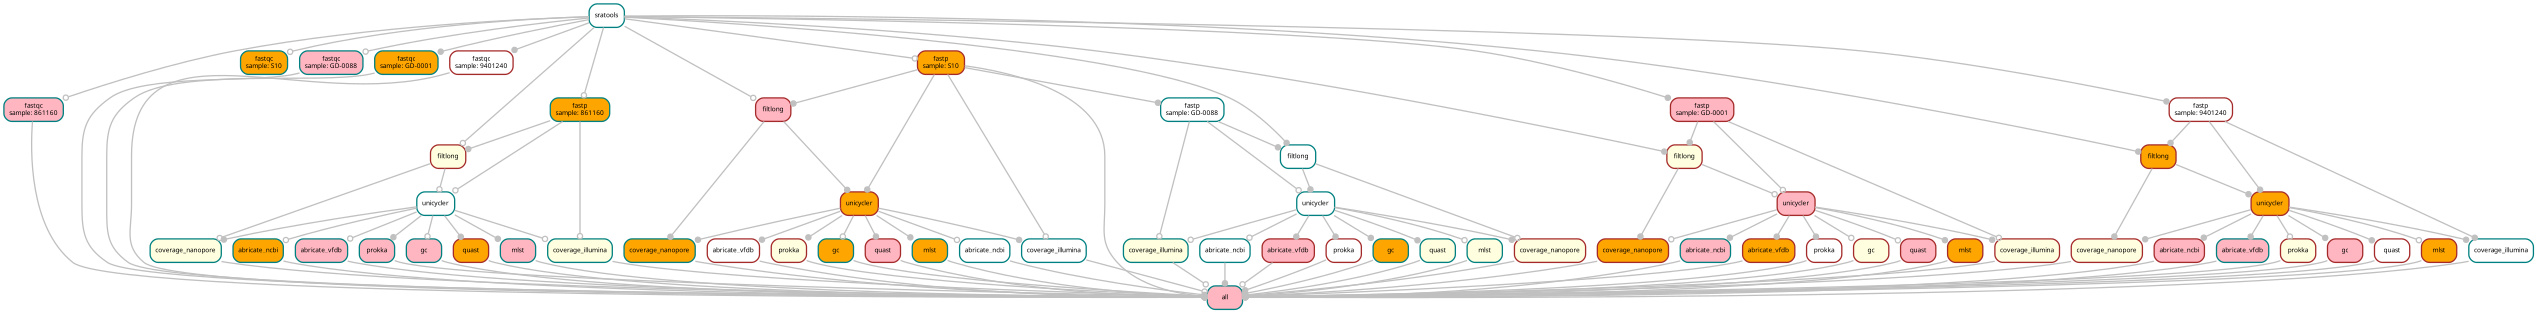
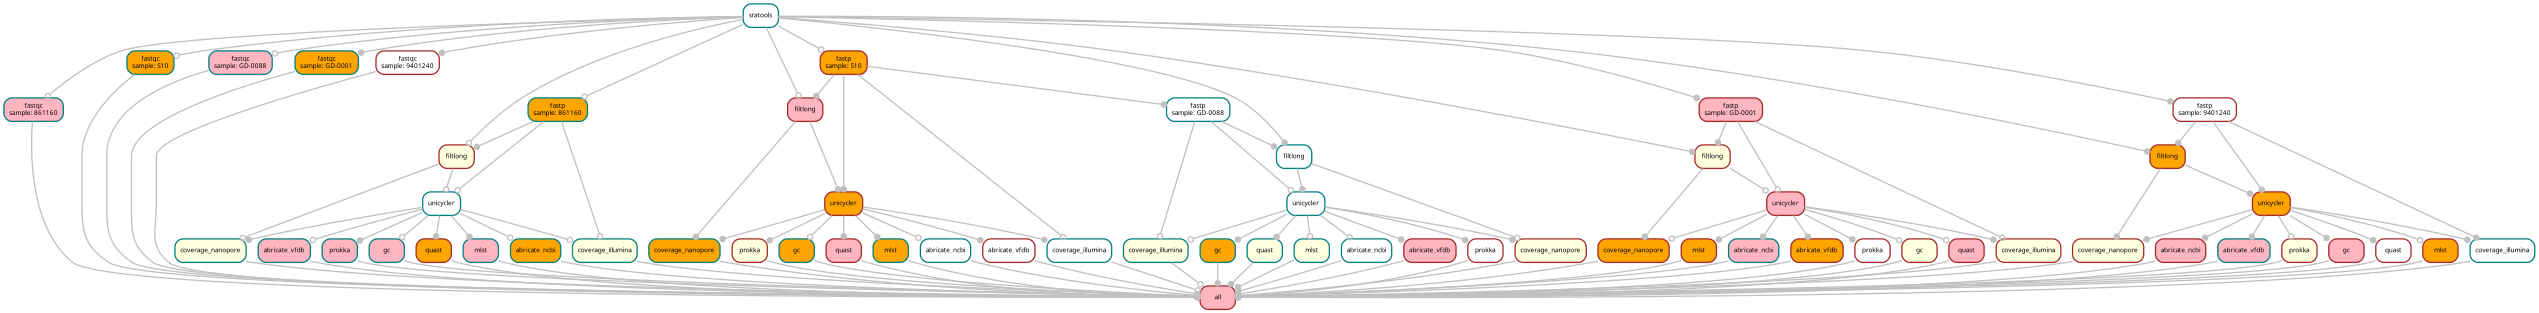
  digraph {
    bgcolor=white
    node [color=teal fillcolor=lightpink fontname=sans fontsize=10 penwidth=2 shape=box style="rounded,filled"]
    edge [arrowhead=dot color=grey penwidth=2]
-   n1 [label=all]
+   n1 [color=brown label=all]
    n2 [label="fastqc\nsample: 861160"]
    n3 [fillcolor=white label=sratools]
    n4 [fillcolor=orange label="fastqc\nsample: S10"]
    n5 [label="fastqc\nsample: GD-0088"]
    n6 [fillcolor=orange label="fastqc\nsample: GD-0001"]
    n7 [color=brown fillcolor=white label="fastqc\nsample: 9401240"]
    n8 [color=brown fillcolor=lightyellow label=filtlong]
    n9 [fillcolor=orange label="fastp\nsample: 861160"]
    n10 [color=brown label=filtlong]
    n11 [color=brown fillcolor=orange label="fastp\nsample: S10"]
    n12 [fillcolor=white label=filtlong]
    n13 [color=brown fillcolor=lightyellow label=filtlong]
    n14 [color=brown label="fastp\nsample: GD-0001"]
    n15 [color=brown fillcolor=orange label=filtlong]
    n16 [color=brown fillcolor=white label="fastp\nsample: 9401240"]
    n17 [fillcolor=white label=unicycler]
    n18 [fillcolor=lightyellow label=coverage_nanopore]
    n19 [fillcolor=lightyellow label=coverage_illumina]
    n20 [color=brown fillcolor=orange label=unicycler]
    n21 [fillcolor=orange label=coverage_nanopore]
    n22 [fillcolor=white label="fastp\nsample: GD-0088"]
    n23 [fillcolor=white label=coverage_illumina]
    n24 [fillcolor=white label=unicycler]
    n25 [color=brown fillcolor=lightyellow label=coverage_nanopore]
    n26 [fillcolor=lightyellow label=coverage_illumina]
    n27 [color=brown label=unicycler]
    n28 [color=brown fillcolor=orange label=coverage_nanopore]
    n29 [color=brown fillcolor=lightyellow label=coverage_illumina]
    n30 [color=brown fillcolor=orange label=unicycler]
    n31 [color=brown fillcolor=lightyellow label=coverage_nanopore]
    n32 [fillcolor=white label=coverage_illumina]
    n33 [color=brown fillcolor=orange label=quast]
    n34 [label=mlst]
    n35 [fillcolor=orange label=abricate_ncbi]
    n36 [label=abricate_vfdb]
    n37 [label=prokka]
    n38 [label=gc]
    n39 [color=brown label=quast]
    n40 [fillcolor=orange label=mlst]
    n41 [fillcolor=white label=abricate_ncbi]
    n42 [color=brown fillcolor=white label=abricate_vfdb]
    n43 [color=brown fillcolor=lightyellow label=prokka]
    n44 [fillcolor=orange label=gc]
    n45 [fillcolor=lightyellow label=quast]
    n46 [fillcolor=lightyellow label=mlst]
    n47 [fillcolor=white label=abricate_ncbi]
    n48 [color=brown label=abricate_vfdb]
    n49 [color=brown fillcolor=white label=prokka]
    n50 [fillcolor=orange label=gc]
    n51 [color=brown label=quast]
    n52 [color=brown fillcolor=orange label=mlst]
    n53 [label=abricate_ncbi]
    n54 [color=brown fillcolor=orange label=abricate_vfdb]
    n55 [color=brown fillcolor=white label=prokka]
    n56 [color=brown fillcolor=lightyellow label=gc]
    n57 [color=brown fillcolor=white label=quast]
    n58 [color=brown fillcolor=orange label=mlst]
    n59 [color=brown label=abricate_ncbi]
    n60 [label=abricate_vfdb]
    n61 [color=brown fillcolor=lightyellow label=prokka]
    n62 [color=brown label=gc]
    n2 -> n1
    n3 -> n2 [arrowhead=odot]
    n3 -> n4 [arrowhead=odot]
    n3 -> n5 [arrowhead=odot]
    n3 -> n6
    n3 -> n7
    n3 -> n8 [arrowhead=odot]
    n3 -> n9 [arrowhead=odot]
    n3 -> n10 [arrowhead=odot]
    n3 -> n11 [arrowhead=odot]
    n3 -> n12
    n3 -> n13
    n3 -> n14
    n3 -> n15
    n3 -> n16
-   n11 -> n1 [arrowhead=odot]
+   n4 -> n1 [arrowhead=odot]
    n5 -> n1
    n6 -> n1
    n7 -> n1
    n8 -> n17 [arrowhead=odot]
    n8 -> n18 [arrowhead=odot]
    n9 -> n8
    n9 -> n17 [arrowhead=odot]
    n9 -> n19 [arrowhead=odot]
    n10 -> n20
    n10 -> n21
    n11 -> n10
    n11 -> n20
    n11 -> n22
    n11 -> n23 [arrowhead=odot]
    n12 -> n24
    n12 -> n25 [arrowhead=odot]
    n13 -> n27 [arrowhead=odot]
    n13 -> n28
    n14 -> n13
    n14 -> n27 [arrowhead=odot]
    n14 -> n29 [arrowhead=odot]
    n15 -> n30
    n15 -> n31
    n16 -> n15
    n16 -> n30
    n16 -> n32
    n17 -> n18
    n17 -> n19 [arrowhead=odot]
    n17 -> n33
    n17 -> n34
    n17 -> n35 [arrowhead=odot]
    n17 -> n36 [arrowhead=odot]
    n17 -> n37
    n17 -> n38 [arrowhead=odot]
    n18 -> n1
    n19 -> n1
    n20 -> n21
    n20 -> n23
    n20 -> n39
    n20 -> n40
    n20 -> n41 [arrowhead=odot]
    n20 -> n42
    n20 -> n43
    n20 -> n44 [arrowhead=odot]
    n21 -> n1
    n22 -> n12
    n22 -> n24 [arrowhead=odot]
    n22 -> n26 [arrowhead=odot]
    n23 -> n1 [arrowhead=odot]
    n24 -> n25
    n24 -> n26 [arrowhead=odot]
    n24 -> n45
    n24 -> n46 [arrowhead=odot]
    n24 -> n47 [arrowhead=odot]
    n24 -> n48
    n24 -> n49
    n24 -> n50
    n25 -> n1 [arrowhead=odot]
    n26 -> n1 [arrowhead=odot]
    n27 -> n28 [arrowhead=odot]
    n27 -> n29
    n27 -> n51 [arrowhead=odot]
    n27 -> n52
    n27 -> n53
    n27 -> n54
    n27 -> n55
    n27 -> n56 [arrowhead=odot]
    n28 -> n1
    n29 -> n1
    n30 -> n31
    n30 -> n32
    n30 -> n57
    n30 -> n58 [arrowhead=odot]
    n30 -> n59
    n30 -> n60
    n30 -> n61 [arrowhead=odot]
    n30 -> n62
    n31 -> n1
    n32 -> n1 [arrowhead=odot]
    n33 -> n1
    n34 -> n1 [arrowhead=odot]
    n35 -> n1
    n36 -> n1
    n37 -> n1 [arrowhead=odot]
    n38 -> n1
    n39 -> n1
    n40 -> n1 [arrowhead=odot]
    n41 -> n1
    n42 -> n1
    n43 -> n1
    n44 -> n1 [arrowhead=odot]
    n45 -> n1
    n46 -> n1
    n47 -> n1
    n48 -> n1 [arrowhead=odot]
    n49 -> n1
    n50 -> n1
    n51 -> n1
    n52 -> n1
    n53 -> n1
    n54 -> n1 [arrowhead=odot]
    n55 -> n1
    n56 -> n1
    n57 -> n1
    n58 -> n1
    n59 -> n1 [arrowhead=odot]
    n60 -> n1
    n61 -> n1 [arrowhead=odot]
    n62 -> n1
  }
